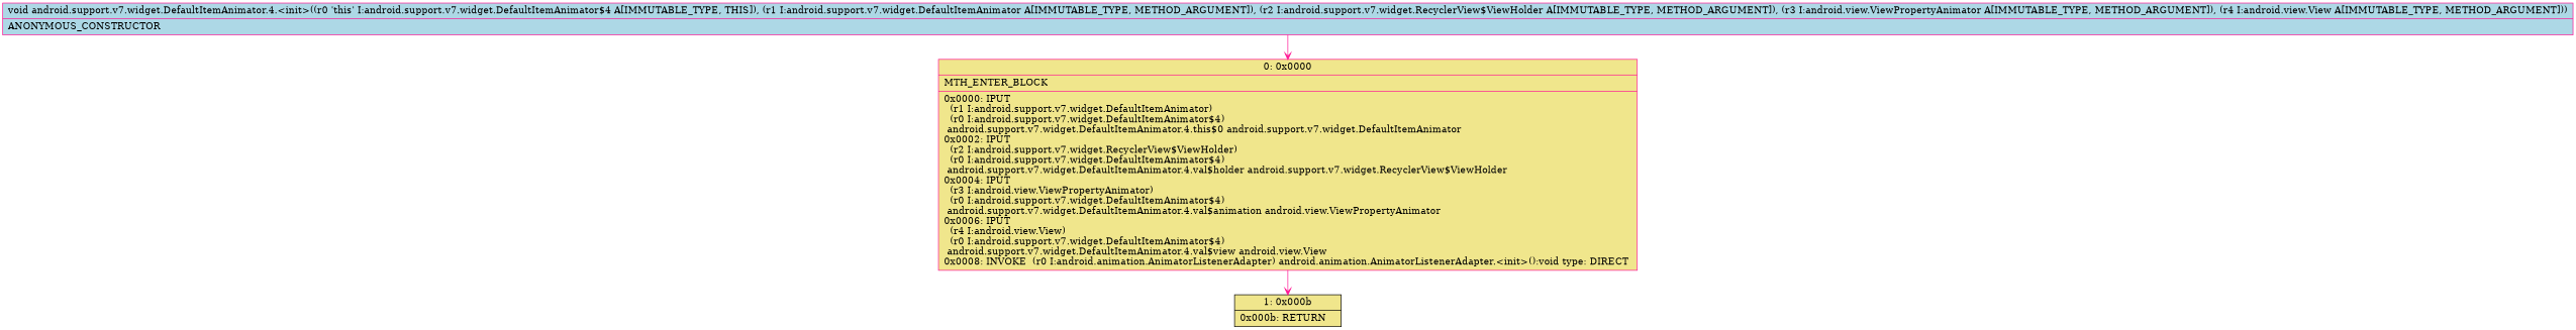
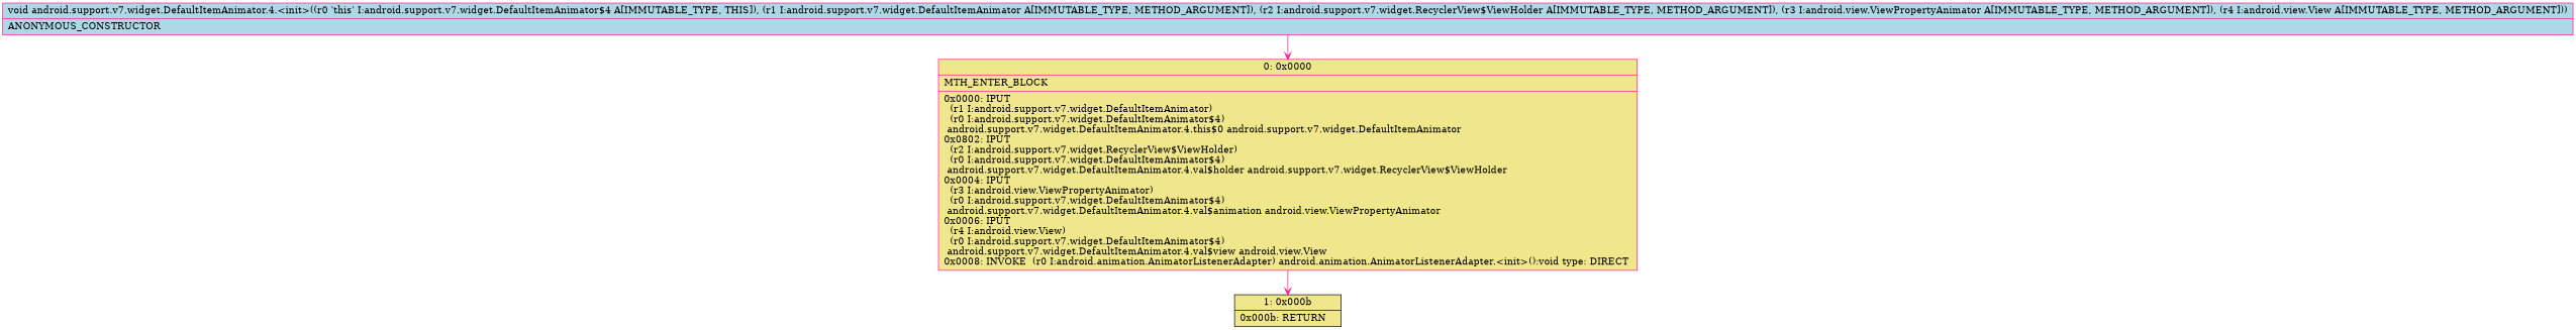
  digraph {
    node [shape=record style=filled fillcolor=khaki color=deeppink]
    edge [color=deeppink arrowhead=vee]
-   n1 [label="{0\:\ 0x0000|MTH_ENTER_BLOCK\l|0x0000: IPUT  \l  (r1 I:android.support.v7.widget.DefaultItemAnimator)\l  (r0 I:android.support.v7.widget.DefaultItemAnimator$4)\l android.support.v7.widget.DefaultItemAnimator.4.this$0 android.support.v7.widget.DefaultItemAnimator \l0x0002: IPUT  \l  (r2 I:android.support.v7.widget.RecyclerView$ViewHolder)\l  (r0 I:android.support.v7.widget.DefaultItemAnimator$4)\l android.support.v7.widget.DefaultItemAnimator.4.val$holder android.support.v7.widget.RecyclerView$ViewHolder \l0x0004: IPUT  \l  (r3 I:android.view.ViewPropertyAnimator)\l  (r0 I:android.support.v7.widget.DefaultItemAnimator$4)\l android.support.v7.widget.DefaultItemAnimator.4.val$animation android.view.ViewPropertyAnimator \l0x0006: IPUT  \l  (r4 I:android.view.View)\l  (r0 I:android.support.v7.widget.DefaultItemAnimator$4)\l android.support.v7.widget.DefaultItemAnimator.4.val$view android.view.View \l0x0008: INVOKE  (r0 I:android.animation.AnimatorListenerAdapter) android.animation.AnimatorListenerAdapter.\<init\>():void type: DIRECT \l}"]
+   n1 [label="{0\:\ 0x0000|MTH_ENTER_BLOCK\l|0x0000: IPUT  \l  (r1 I:android.support.v7.widget.DefaultItemAnimator)\l  (r0 I:android.support.v7.widget.DefaultItemAnimator$4)\l android.support.v7.widget.DefaultItemAnimator.4.this$0 android.support.v7.widget.DefaultItemAnimator \l0x0802: IPUT  \l  (r2 I:android.support.v7.widget.RecyclerView$ViewHolder)\l  (r0 I:android.support.v7.widget.DefaultItemAnimator$4)\l android.support.v7.widget.DefaultItemAnimator.4.val$holder android.support.v7.widget.RecyclerView$ViewHolder \l0x0004: IPUT  \l  (r3 I:android.view.ViewPropertyAnimator)\l  (r0 I:android.support.v7.widget.DefaultItemAnimator$4)\l android.support.v7.widget.DefaultItemAnimator.4.val$animation android.view.ViewPropertyAnimator \l0x0006: IPUT  \l  (r4 I:android.view.View)\l  (r0 I:android.support.v7.widget.DefaultItemAnimator$4)\l android.support.v7.widget.DefaultItemAnimator.4.val$view android.view.View \l0x0008: INVOKE  (r0 I:android.animation.AnimatorListenerAdapter) android.animation.AnimatorListenerAdapter.\<init\>():void type: DIRECT \l}"]
    n2 [label="{1\:\ 0x000b|0x000b: RETURN   \l}" color=black]
    n3 [label="{void android.support.v7.widget.DefaultItemAnimator.4.\<init\>((r0 'this' I:android.support.v7.widget.DefaultItemAnimator$4 A[IMMUTABLE_TYPE, THIS]), (r1 I:android.support.v7.widget.DefaultItemAnimator A[IMMUTABLE_TYPE, METHOD_ARGUMENT]), (r2 I:android.support.v7.widget.RecyclerView$ViewHolder A[IMMUTABLE_TYPE, METHOD_ARGUMENT]), (r3 I:android.view.ViewPropertyAnimator A[IMMUTABLE_TYPE, METHOD_ARGUMENT]), (r4 I:android.view.View A[IMMUTABLE_TYPE, METHOD_ARGUMENT]))  | ANONYMOUS_CONSTRUCTOR\l}" fillcolor=lightblue]
    n1 -> n2
    n3 -> n1
  }
